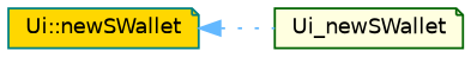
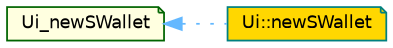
  digraph {
    rankdir=LR
    node [fontname=Helvetica fontsize=10 shape=note style=filled]
    n1 [color=darkgreen fillcolor=lightyellow height=0.2 label=Ui_newSWallet width=0.4]
    n2 [color=teal fillcolor=gold height=0.2 label="Ui::newSWallet" width=0.4]
-   n2 -> n1 [color=steelblue1 dir=back fontname=Helvetica fontsize=10 labelfontname=Helvetica labelfontsize=10 style=dotted]
+   n1 -> n2 [color=steelblue1 dir=back fontname=Helvetica fontsize=10 labelfontname=Helvetica labelfontsize=10 style=dotted]
  }
